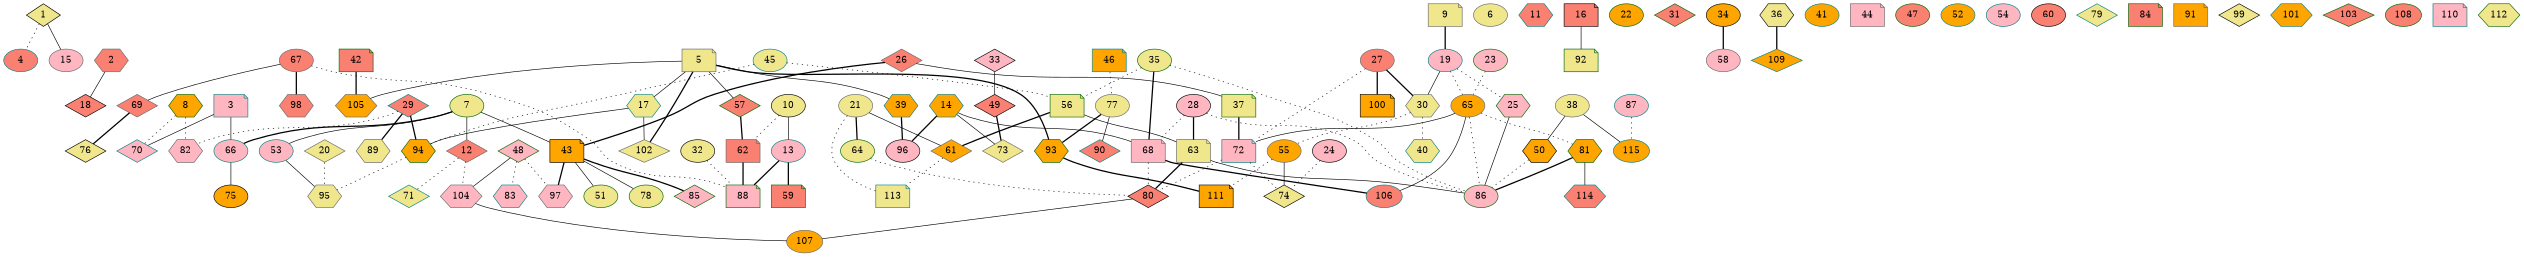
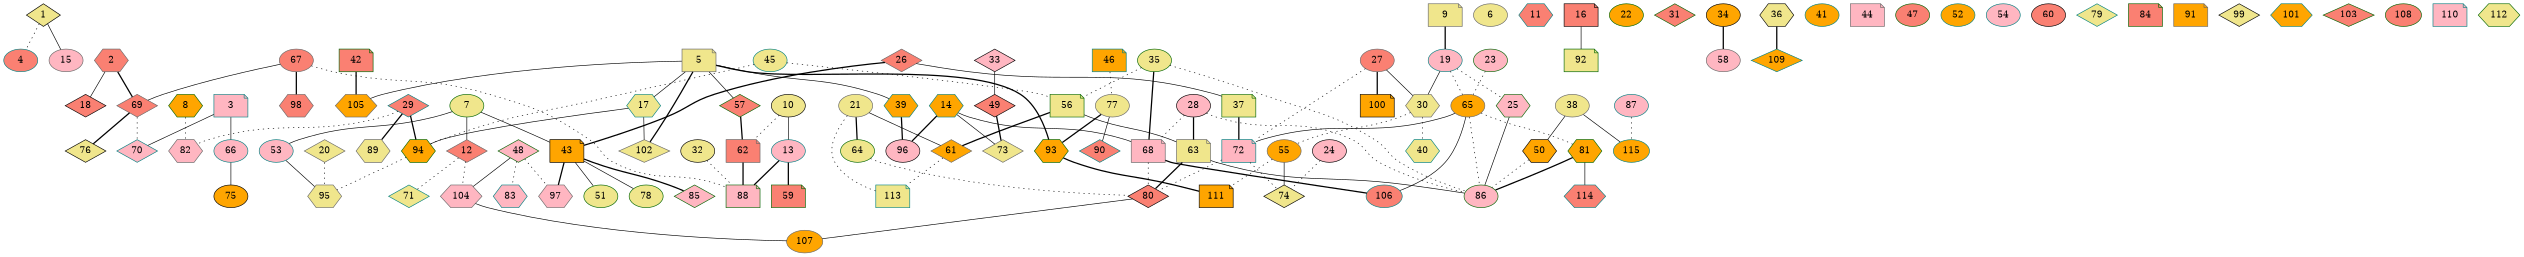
  graph {
    node [color=gray40 fillcolor=khaki shape=ellipse style=filled]
    edge [style=solid]
    1 [color=black shape=diamond]
    4 [color=teal fillcolor=salmon]
    15 [fillcolor=lightpink]
    2 [fillcolor=salmon shape=hexagon]
    18 [color=black fillcolor=salmon shape=diamond]
    69 [fillcolor=salmon shape=diamond]
    70 [color=teal fillcolor=lightpink shape=diamond]
    76 [color=black shape=diamond]
    3 [color=teal fillcolor=lightpink shape=note]
    66 [color=teal fillcolor=lightpink]
    75 [color=black fillcolor=orange]
    5 [shape=note]
    17 [color=teal shape=hexagon]
    39 [color=teal fillcolor=orange shape=hexagon]
    57 [color=darkgreen fillcolor=salmon shape=diamond]
    93 [color=darkgreen fillcolor=orange shape=hexagon]
    102 [shape=diamond]
    105 [fillcolor=orange shape=hexagon]
    94 [color=darkgreen fillcolor=orange shape=hexagon]
    96 [color=black fillcolor=lightpink]
    62 [fillcolor=salmon shape=note]
    111 [color=black fillcolor=orange shape=note]
    6
    7 [color=darkgreen]
    12 [fillcolor=salmon shape=diamond]
    43 [color=black fillcolor=orange shape=note]
    53 [color=teal fillcolor=lightpink]
    71 [color=teal shape=diamond]
    104 [fillcolor=lightpink shape=hexagon]
    51 [color=darkgreen]
    78 [color=darkgreen]
    85 [color=darkgreen fillcolor=lightpink shape=diamond]
    97 [fillcolor=lightpink shape=hexagon]
    95 [shape=hexagon]
    8 [color=darkgreen fillcolor=orange shape=hexagon]
    82 [fillcolor=lightpink shape=hexagon]
    9 [shape=note]
    19 [color=teal fillcolor=lightpink]
    25 [color=darkgreen fillcolor=lightpink shape=hexagon]
    30 [shape=hexagon]
    65 [fillcolor=orange]
    10 [color=black]
    13 [color=teal fillcolor=lightpink]
    59 [color=darkgreen fillcolor=salmon shape=note]
    88 [color=darkgreen fillcolor=lightpink shape=note]
    11 [color=teal fillcolor=salmon shape=hexagon]
    107 [fillcolor=orange]
    14 [color=teal fillcolor=orange shape=hexagon]
    68 [fillcolor=lightpink shape=note]
    73 [shape=diamond]
    80 [color=black fillcolor=salmon shape=diamond]
    106 [color=teal fillcolor=salmon]
    16 [color=black fillcolor=salmon shape=note]
    92 [color=darkgreen shape=note]
    86 [color=darkgreen fillcolor=lightpink]
    40 [color=teal shape=hexagon]
    55 [fillcolor=orange]
    72 [color=teal fillcolor=lightpink shape=note]
    81 [color=darkgreen fillcolor=orange shape=hexagon]
    20 [shape=diamond]
    61 [fillcolor=orange shape=diamond]
    21
    64 [color=darkgreen]
    113 [color=teal shape=note]
    22 [color=darkgreen fillcolor=orange]
    23 [color=darkgreen fillcolor=lightpink]
    24 [color=black fillcolor=lightpink]
    74 [color=black shape=diamond]
    26 [fillcolor=salmon shape=diamond]
    37 [color=darkgreen shape=note]
    27 [fillcolor=salmon]
    100 [color=black fillcolor=orange shape=note]
    28 [color=black fillcolor=lightpink]
    63 [shape=note]
    29 [color=teal fillcolor=salmon shape=diamond]
    89 [shape=hexagon]
    31 [color=darkgreen fillcolor=salmon shape=diamond]
    32 [color=black]
    33 [color=black fillcolor=lightpink shape=diamond]
    49 [color=black fillcolor=salmon shape=diamond]
    34 [color=black fillcolor=orange]
    58 [fillcolor=lightpink]
    35 [color=darkgreen]
    56 [color=darkgreen shape=note]
    36 [color=black shape=hexagon]
    109 [color=teal fillcolor=orange shape=diamond]
    50 [color=black fillcolor=orange shape=hexagon]
    38
    115 [color=teal fillcolor=orange]
    41 [color=teal fillcolor=orange]
    42 [color=darkgreen fillcolor=salmon shape=note]
    44 [fillcolor=lightpink shape=note]
    45 [color=teal]
    46 [color=teal fillcolor=orange shape=note]
    77
    90 [color=teal fillcolor=salmon shape=diamond]
    47 [color=darkgreen fillcolor=salmon]
    48 [color=darkgreen fillcolor=lightpink shape=diamond]
    83 [color=teal fillcolor=lightpink shape=hexagon]
    52 [color=teal fillcolor=orange]
    54 [color=teal fillcolor=lightpink]
    60 [color=black fillcolor=salmon]
    114 [color=teal fillcolor=salmon shape=hexagon]
    67 [fillcolor=salmon]
    98 [fillcolor=salmon shape=hexagon]
    79 [color=teal shape=diamond]
    84 [color=darkgreen fillcolor=salmon shape=note]
    87 [color=teal fillcolor=lightpink]
    91 [fillcolor=orange shape=note]
    99 [color=black shape=diamond]
    101 [color=teal fillcolor=orange shape=hexagon]
    103 [color=darkgreen fillcolor=salmon shape=diamond]
    108 [color=darkgreen fillcolor=salmon]
    110 [color=teal fillcolor=lightpink shape=note]
    112 [color=darkgreen shape=hexagon]
    1 -- 4 [style=dotted]
    1 -- 15
    2 -- 18
-   8 -- 70 [style=dotted]
+   2 -- 69 [style=bold]
+   69 -- 70 [style=dotted]
    69 -- 76 [style=bold]
    3 -- 70
    3 -- 66
    66 -- 75
    5 -- 17
    5 -- 39
    5 -- 57
    5 -- 93 [style=bold]
    5 -- 102 [style=bold]
    5 -- 105
    17 -- 102
    17 -- 94
    39 -- 96 [style=bold]
    57 -- 62 [style=bold]
    93 -- 111 [style=bold]
    94 -- 95 [style=dotted]
    62 -- 88 [style=bold]
-   7 -- 66 [style=bold]
    7 -- 12
    7 -- 43
    7 -- 53
    12 -- 71 [style=dotted]
    12 -- 104 [style=dotted]
    43 -- 51
    43 -- 78
    43 -- 85 [style=bold]
    43 -- 97 [style=bold]
    53 -- 95
    104 -- 107
    8 -- 82 [style=dotted]
    9 -- 19 [style=bold]
    19 -- 25 [style=dotted]
    19 -- 30
    19 -- 65 [style=dotted]
    25 -- 86
    30 -- 40 [style=dotted]
    30 -- 55 [style=dotted]
    65 -- 106
    65 -- 86 [style=dotted]
    65 -- 72
    65 -- 81 [style=dotted]
    10 -- 62 [style=dotted]
    10 -- 13
    13 -- 59 [style=bold]
    13 -- 88 [style=bold]
    14 -- 96 [style=bold]
    14 -- 68
    14 -- 73
    68 -- 80 [style=dotted]
    68 -- 106 [style=bold]
    80 -- 107
    16 -- 92
    55 -- 111 [style=dotted]
    55 -- 74
    72 -- 80 [style=dotted]
    72 -- 74 [style=dotted]
    81 -- 86 [style=bold]
    81 -- 114
    20 -- 95 [style=dotted]
    61 -- 113 [style=dotted]
    21 -- 61
    21 -- 64 [style=bold]
    21 -- 113 [style=dotted]
    64 -- 80 [style=dotted]
    23 -- 65 [style=dotted]
    24 -- 74 [style=dotted]
    26 -- 43 [style=bold]
    26 -- 37
    37 -- 72 [style=bold]
-   27 -- 30 [style=bold]
+   27 -- 30
    27 -- 72 [style=dotted]
    27 -- 100 [style=bold]
    28 -- 68 [style=dotted]
    28 -- 86 [style=dotted]
    28 -- 63 [style=bold]
    63 -- 80 [style=bold]
    63 -- 86
    29 -- 94 [style=bold]
    29 -- 82 [style=dotted]
    29 -- 89 [style=bold]
    32 -- 88 [style=dotted]
    33 -- 49
    49 -- 73 [style=bold]
    34 -- 58 [style=bold]
    35 -- 68 [style=bold]
    35 -- 86 [style=dotted]
    35 -- 56 [style=dotted]
    56 -- 61 [style=bold]
    56 -- 63
    36 -- 109 [style=bold]
    50 -- 86 [style=dotted]
    38 -- 50
    38 -- 115
    42 -- 105 [style=bold]
    45 -- 94 [style=dotted]
    45 -- 56 [style=dotted]
    46 -- 77 [style=dotted]
    77 -- 93 [style=bold]
    77 -- 90
    48 -- 104
    48 -- 97 [style=dotted]
    48 -- 83 [style=dotted]
    67 -- 69
    67 -- 88 [style=dotted]
    67 -- 98 [style=bold]
    87 -- 115 [style=dotted]
  }
